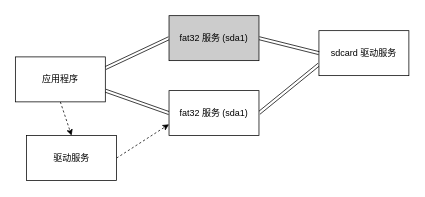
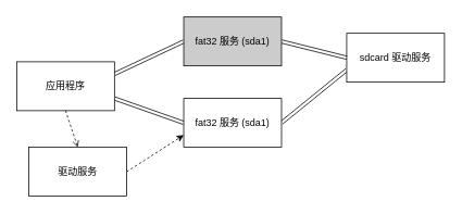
  <mxCell id="0" />
  <mxCell id="1" parent="0" />
  <mxCell id="2" style="rounded=0;orthogonalLoop=1;jettySize=auto;html=1;exitX=1;exitY=0.25;exitDx=0;exitDy=0;entryX=0;entryY=0.5;entryDx=0;entryDy=0;shape=link;" edge="1" parent="1" source="5" target="12"><mxGeometry relative="1" as="geometry" /></mxCell>
  <mxCell id="3" style="edgeStyle=none;rounded=0;orthogonalLoop=1;jettySize=auto;html=1;exitX=1;exitY=0.75;exitDx=0;exitDy=0;entryX=0;entryY=0.5;entryDx=0;entryDy=0;shape=link;" edge="1" parent="1" source="5" target="9"><mxGeometry relative="1" as="geometry" /></mxCell>
- <mxCell id="4" style="rounded=0;orthogonalLoop=1;jettySize=auto;html=1;exitX=0.5;exitY=1;exitDx=0;exitDy=0;entryX=0.5;entryY=0;entryDx=0;entryDy=0;dashed=1;" edge="1" parent="1" source="5" target="7"><mxGeometry relative="1" as="geometry" /></mxCell>
+ <mxCell id="4" style="rounded=0;orthogonalLoop=1;jettySize=auto;html=1;exitX=0.5;exitY=1;exitDx=0;exitDy=0;entryX=0.5;entryY=0;entryDx=0;entryDy=0;dashed=1;endArrow=open;" edge="1" parent="1" source="5" target="7"><mxGeometry relative="1" as="geometry" /></mxCell>
  <mxCell id="5" value="应用程序" style="rounded=0;whiteSpace=wrap;html=1;" vertex="1" parent="1"><mxGeometry x="20" y="75" width="120" height="60" as="geometry" /></mxCell>
  <mxCell id="6" style="edgeStyle=none;rounded=0;orthogonalLoop=1;jettySize=auto;html=1;exitX=1;exitY=0.5;exitDx=0;exitDy=0;entryX=0;entryY=0.75;entryDx=0;entryDy=0;dashed=1;" edge="1" parent="1" source="7" target="9"><mxGeometry relative="1" as="geometry" /></mxCell>
  <mxCell id="7" value="驱动服务" style="rounded=0;whiteSpace=wrap;html=1;" vertex="1" parent="1"><mxGeometry x="35" y="180" width="120" height="60" as="geometry" /></mxCell>
  <mxCell id="8" style="rounded=0;orthogonalLoop=1;jettySize=auto;html=1;exitX=1;exitY=0.5;exitDx=0;exitDy=0;entryX=0;entryY=0.75;entryDx=0;entryDy=0;shape=link;" edge="1" parent="1" source="9" target="10"><mxGeometry relative="1" as="geometry" /></mxCell>
  <mxCell id="9" value="fat32 服务 (sda1)" style="rounded=0;whiteSpace=wrap;html=1;" vertex="1" parent="1"><mxGeometry x="225" y="120" width="120" height="60" as="geometry" /></mxCell>
  <mxCell id="10" value="sdcard 驱动服务" style="rounded=0;whiteSpace=wrap;html=1;" vertex="1" parent="1"><mxGeometry x="425" y="40" width="120" height="60" as="geometry" /></mxCell>
  <mxCell id="11" style="edgeStyle=none;rounded=0;orthogonalLoop=1;jettySize=auto;html=1;exitX=1;exitY=0.5;exitDx=0;exitDy=0;entryX=0;entryY=0.5;entryDx=0;entryDy=0;shape=link;" edge="1" parent="1" source="12" target="10"><mxGeometry relative="1" as="geometry" /></mxCell>
  <mxCell id="12" value="fat32 服务 (sda1)" style="rounded=0;whiteSpace=wrap;html=1;fillColor=#CCCCCC;" vertex="1" parent="1"><mxGeometry x="225" y="20" width="120" height="60" as="geometry" /></mxCell>
  <mxCell id="13" value="" style="shape=image;html=1;verticalAlign=top;verticalLabelPosition=bottom;labelBackgroundColor=#ffffff;imageAspect=0;aspect=fixed;image=https://cdn4.iconfinder.com/data/icons/ui-office/512/User_Interface-49-128.png;fillColor=#CCCCCC;" vertex="1" parent="1"><mxGeometry x="335" y="70" width="28" height="28" as="geometry" /></mxCell>
  <mxCell id="14" value="" style="shape=image;html=1;verticalAlign=top;verticalLabelPosition=bottom;labelBackgroundColor=#ffffff;imageAspect=0;aspect=fixed;image=https://cdn4.iconfinder.com/data/icons/ui-office/512/User_Interface-49-128.png;fillColor=#CCCCCC;" vertex="1" parent="1"><mxGeometry x="176" y="55" width="28" height="28" as="geometry" /></mxCell>
